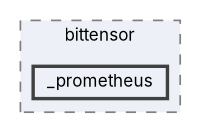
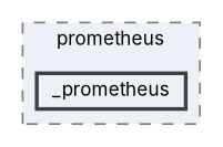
  digraph {
    compound=true
    fontname=Inter
    n1 [color=grey25 fillcolor="#edf0f7" fontname=Inter fontsize=10 height=0.2 label=_prometheus shape=box style="filled,bold" width=0.4]
    subgraph cluster_1 {
      bgcolor="#edf0f7"
      fontsize=10
-     label=bittensor
+     label=prometheus
      pencolor=grey50
      style="filled,dashed"
      n1
    }
  }
